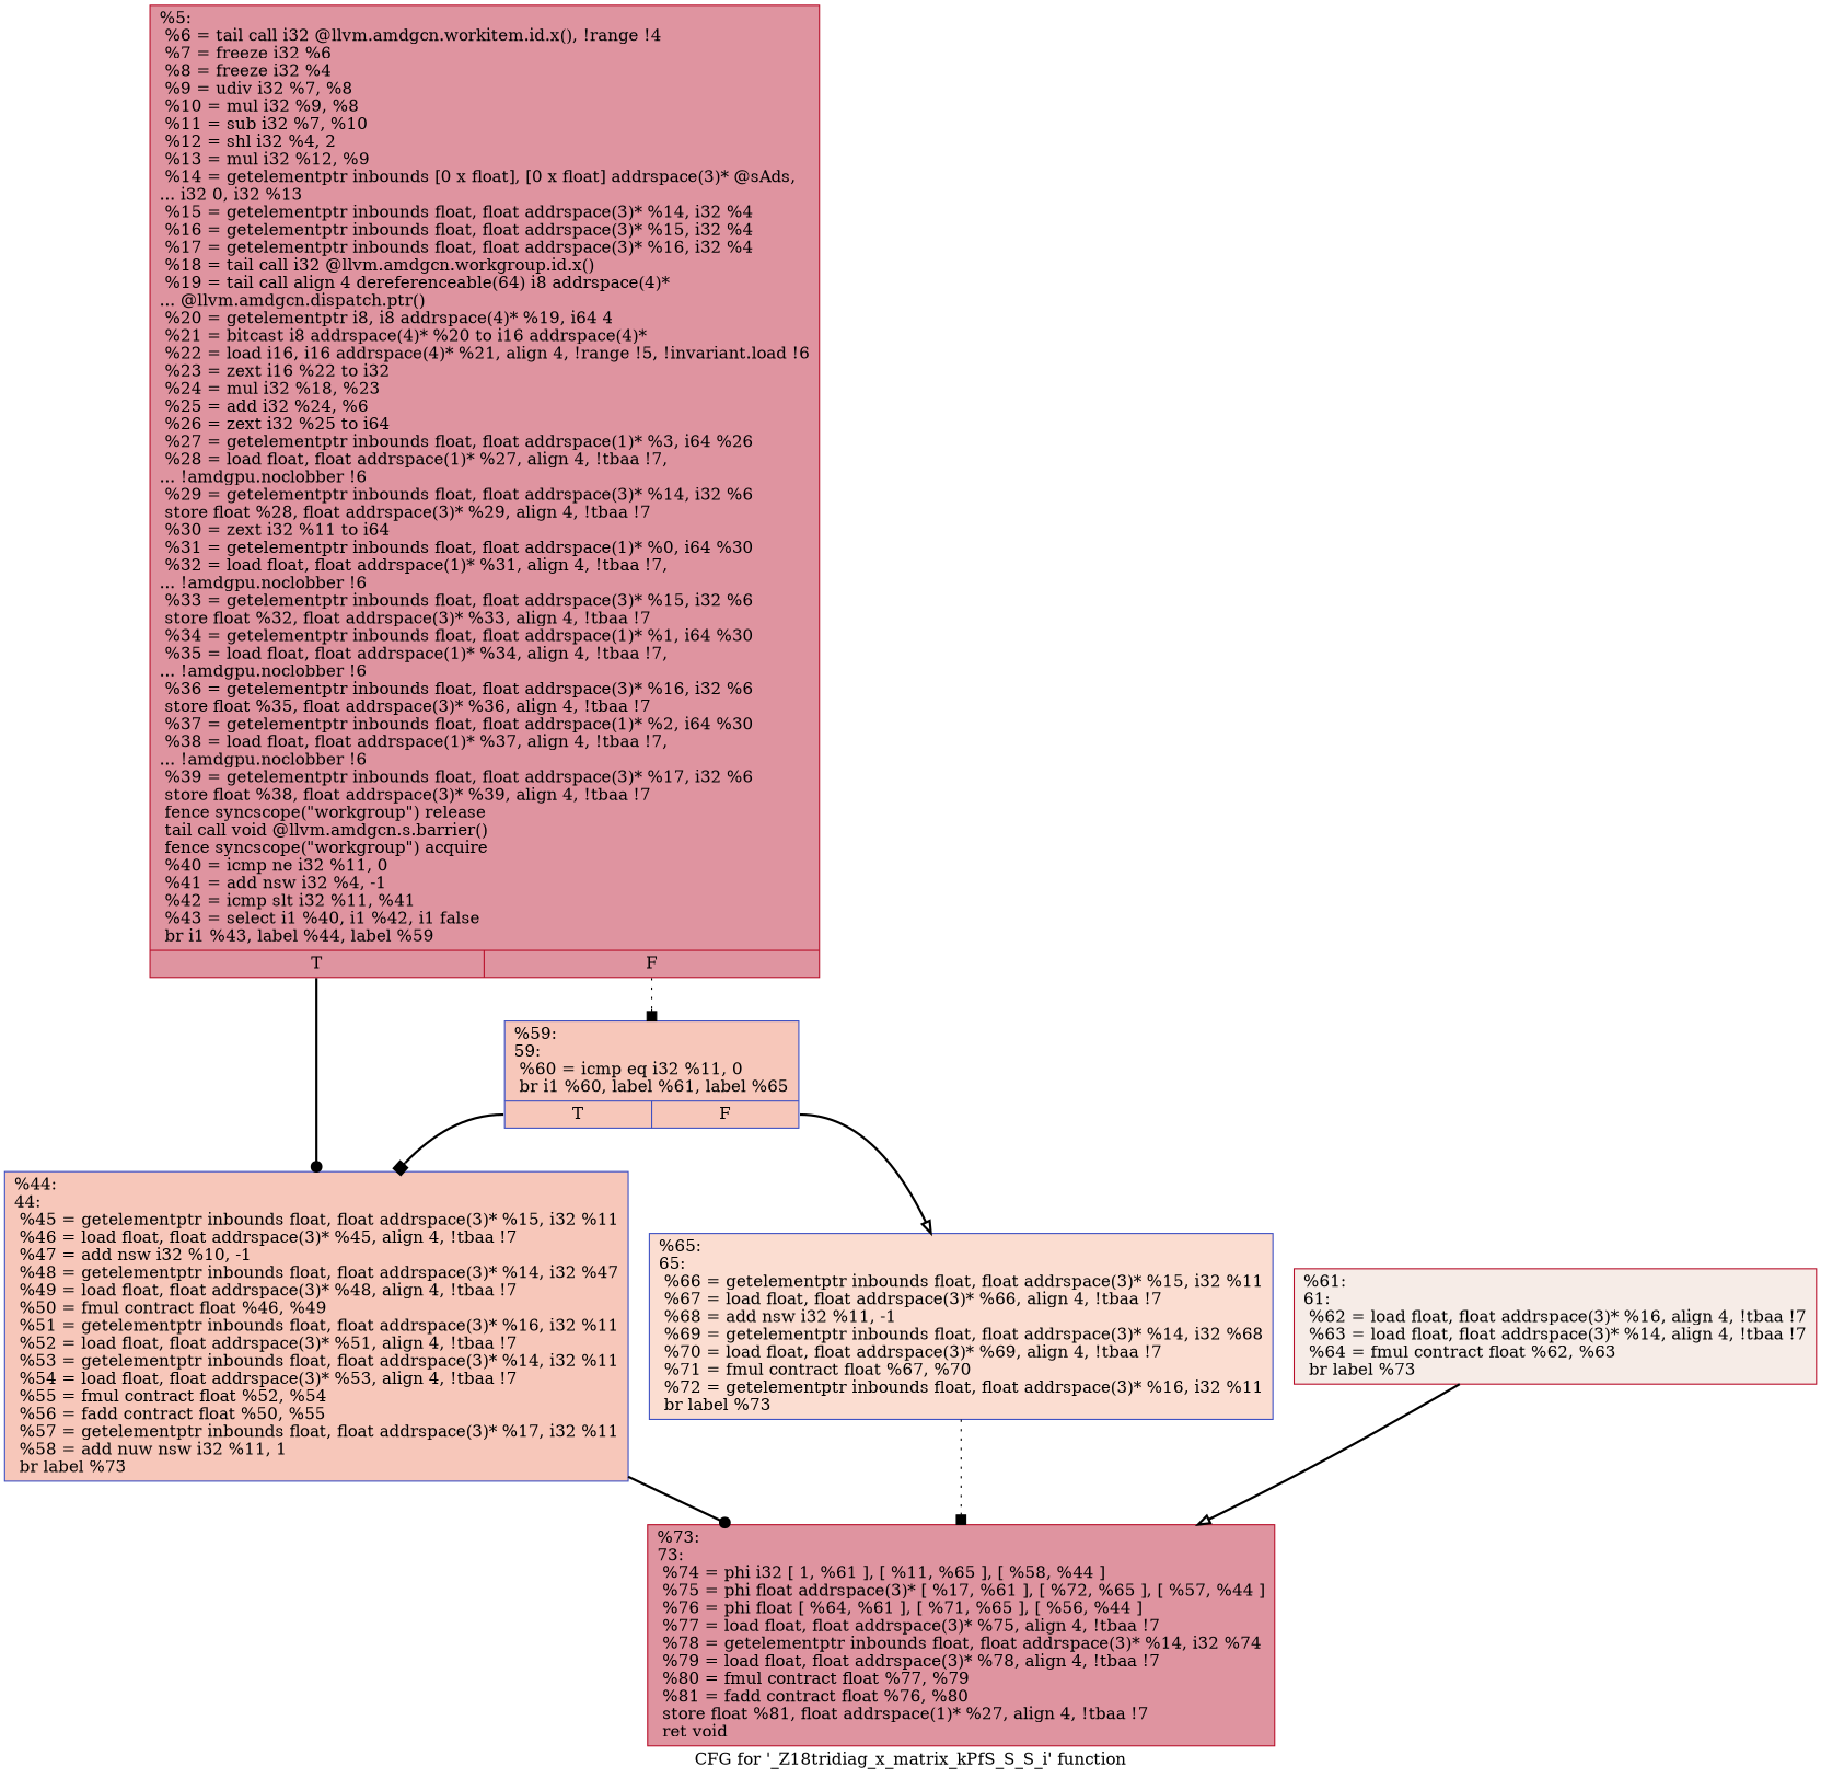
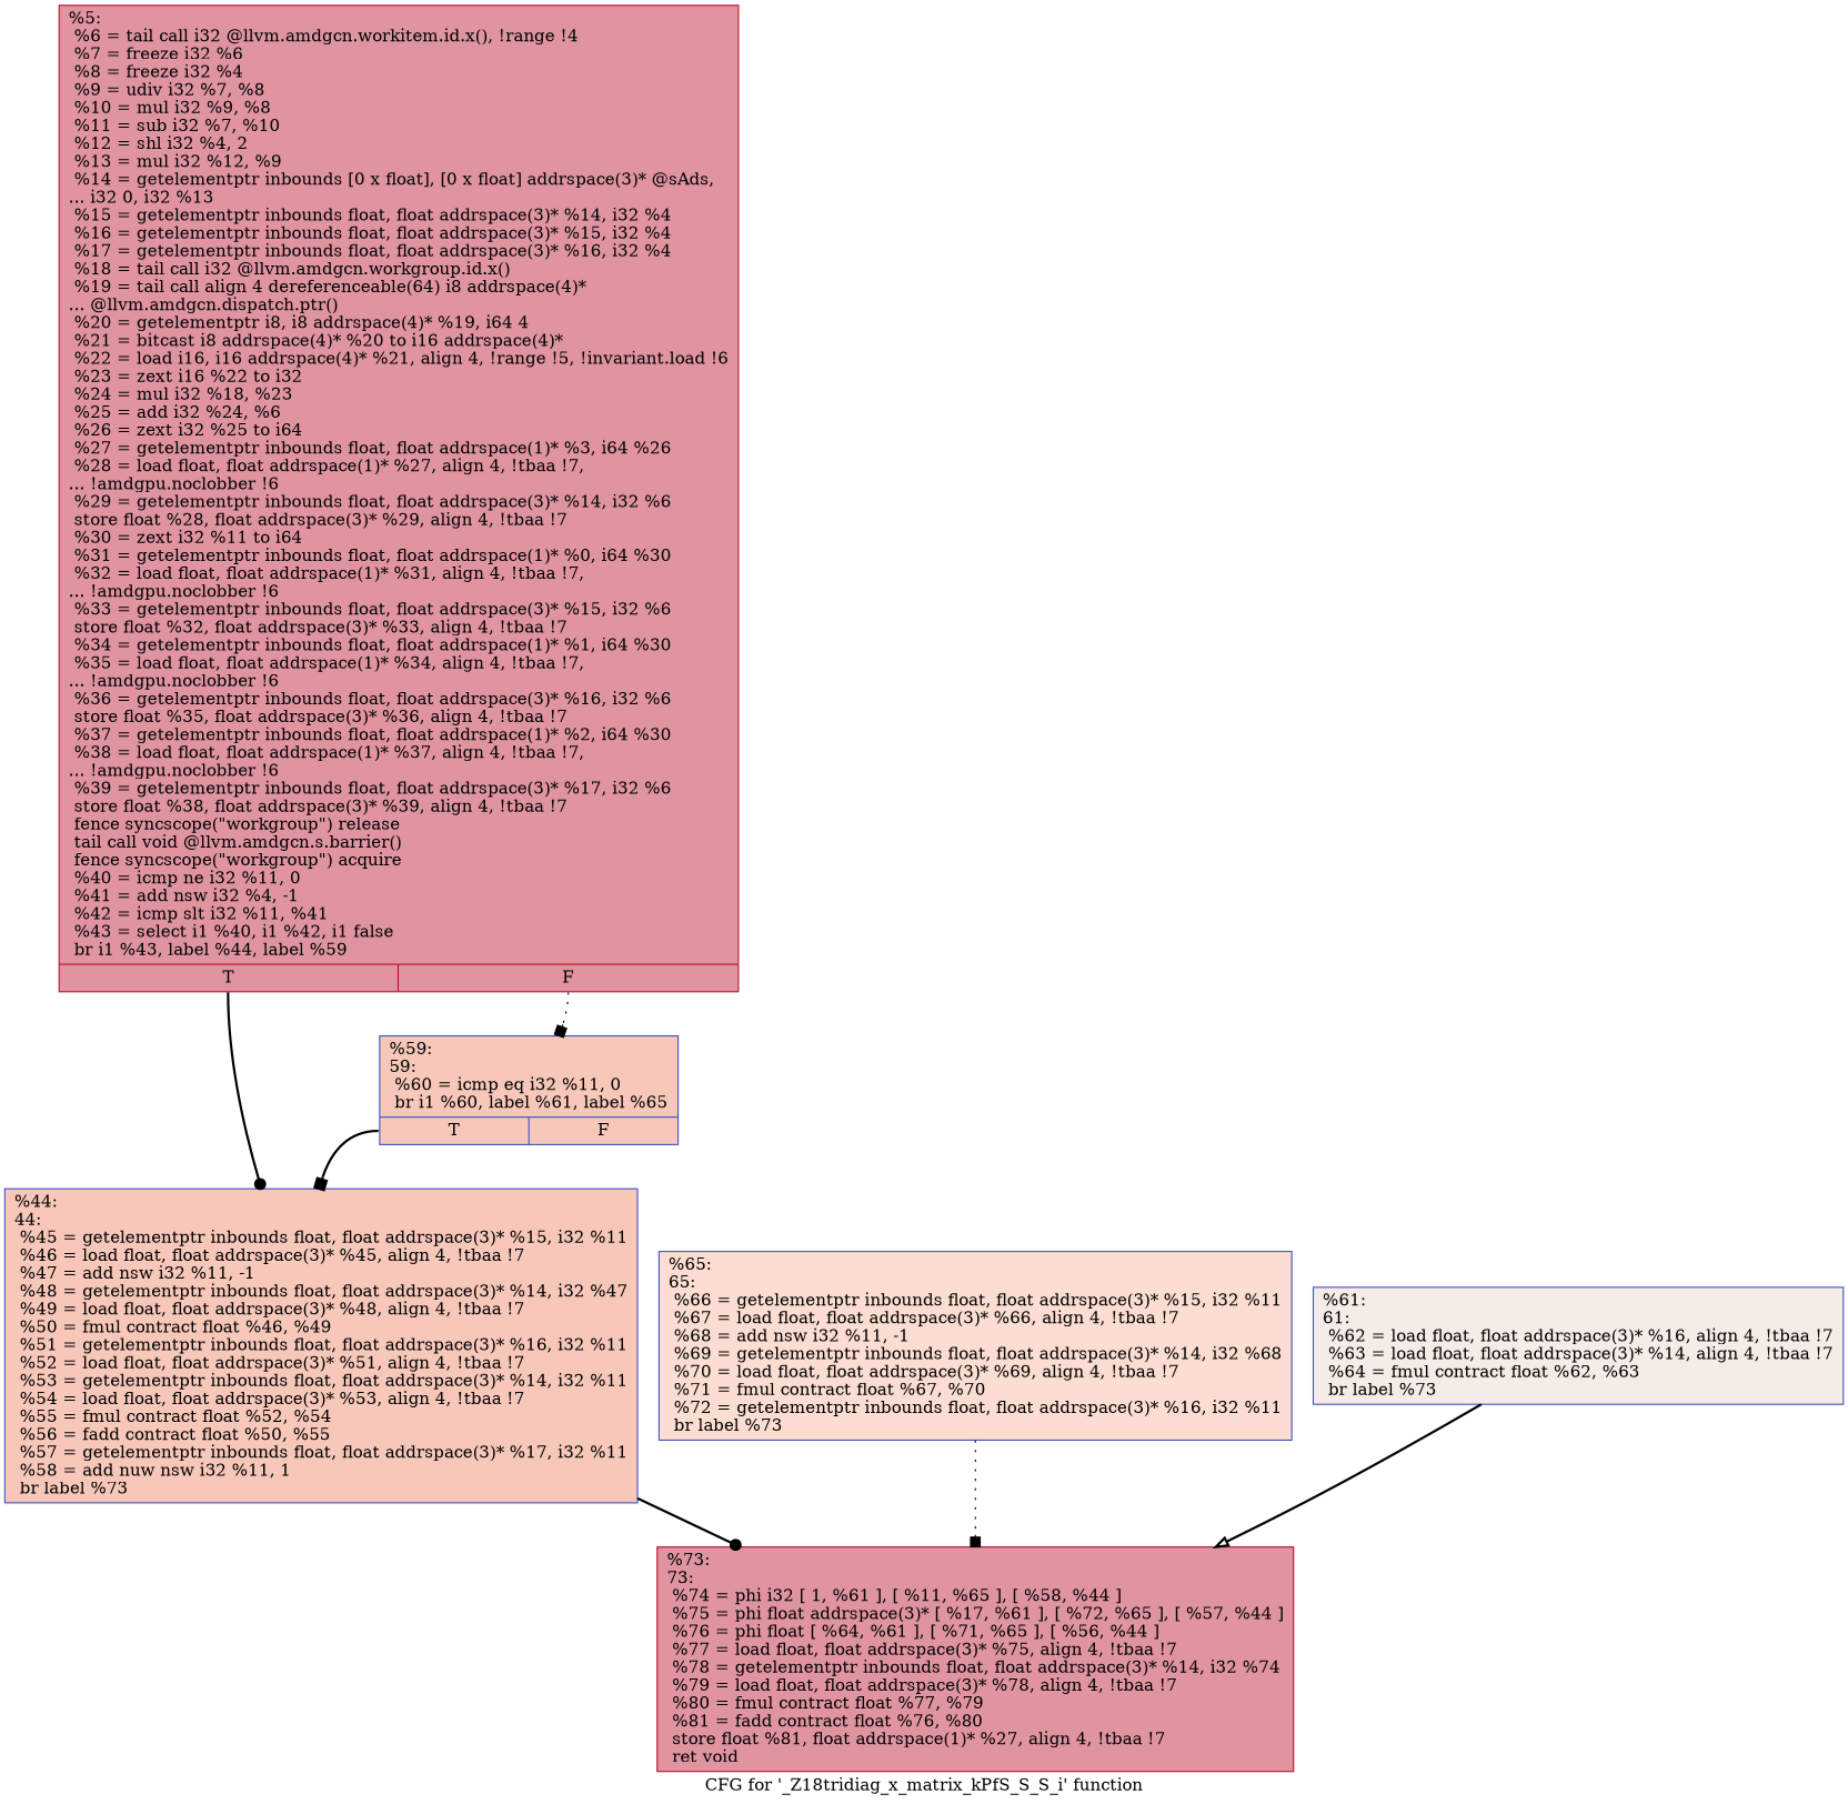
  digraph {
    label="CFG for '_Z18tridiag_x_matrix_kPfS_S_S_i' function"
    node [color="#3d50c3ff" fillcolor="#b70d2870" shape=record style=filled]
    edge [arrowhead=box style=bold]
    n1 [color="#b70d28ff" label="{%5:\l  %6 = tail call i32 @llvm.amdgcn.workitem.id.x(), !range !4\l  %7 = freeze i32 %6\l  %8 = freeze i32 %4\l  %9 = udiv i32 %7, %8\l  %10 = mul i32 %9, %8\l  %11 = sub i32 %7, %10\l  %12 = shl i32 %4, 2\l  %13 = mul i32 %12, %9\l  %14 = getelementptr inbounds [0 x float], [0 x float] addrspace(3)* @sAds,\l... i32 0, i32 %13\l  %15 = getelementptr inbounds float, float addrspace(3)* %14, i32 %4\l  %16 = getelementptr inbounds float, float addrspace(3)* %15, i32 %4\l  %17 = getelementptr inbounds float, float addrspace(3)* %16, i32 %4\l  %18 = tail call i32 @llvm.amdgcn.workgroup.id.x()\l  %19 = tail call align 4 dereferenceable(64) i8 addrspace(4)*\l... @llvm.amdgcn.dispatch.ptr()\l  %20 = getelementptr i8, i8 addrspace(4)* %19, i64 4\l  %21 = bitcast i8 addrspace(4)* %20 to i16 addrspace(4)*\l  %22 = load i16, i16 addrspace(4)* %21, align 4, !range !5, !invariant.load !6\l  %23 = zext i16 %22 to i32\l  %24 = mul i32 %18, %23\l  %25 = add i32 %24, %6\l  %26 = zext i32 %25 to i64\l  %27 = getelementptr inbounds float, float addrspace(1)* %3, i64 %26\l  %28 = load float, float addrspace(1)* %27, align 4, !tbaa !7,\l... !amdgpu.noclobber !6\l  %29 = getelementptr inbounds float, float addrspace(3)* %14, i32 %6\l  store float %28, float addrspace(3)* %29, align 4, !tbaa !7\l  %30 = zext i32 %11 to i64\l  %31 = getelementptr inbounds float, float addrspace(1)* %0, i64 %30\l  %32 = load float, float addrspace(1)* %31, align 4, !tbaa !7,\l... !amdgpu.noclobber !6\l  %33 = getelementptr inbounds float, float addrspace(3)* %15, i32 %6\l  store float %32, float addrspace(3)* %33, align 4, !tbaa !7\l  %34 = getelementptr inbounds float, float addrspace(1)* %1, i64 %30\l  %35 = load float, float addrspace(1)* %34, align 4, !tbaa !7,\l... !amdgpu.noclobber !6\l  %36 = getelementptr inbounds float, float addrspace(3)* %16, i32 %6\l  store float %35, float addrspace(3)* %36, align 4, !tbaa !7\l  %37 = getelementptr inbounds float, float addrspace(1)* %2, i64 %30\l  %38 = load float, float addrspace(1)* %37, align 4, !tbaa !7,\l... !amdgpu.noclobber !6\l  %39 = getelementptr inbounds float, float addrspace(3)* %17, i32 %6\l  store float %38, float addrspace(3)* %39, align 4, !tbaa !7\l  fence syncscope(\"workgroup\") release\l  tail call void @llvm.amdgcn.s.barrier()\l  fence syncscope(\"workgroup\") acquire\l  %40 = icmp ne i32 %11, 0\l  %41 = add nsw i32 %4, -1\l  %42 = icmp slt i32 %11, %41\l  %43 = select i1 %40, i1 %42, i1 false\l  br i1 %43, label %44, label %59\l|{<s0>T|<s1>F}}"]
-   n2 [fillcolor="#ec7f6370" label="{%44:\l44:                                               \l  %45 = getelementptr inbounds float, float addrspace(3)* %15, i32 %11\l  %46 = load float, float addrspace(3)* %45, align 4, !tbaa !7\l  %47 = add nsw i32 %10, -1\l  %48 = getelementptr inbounds float, float addrspace(3)* %14, i32 %47\l  %49 = load float, float addrspace(3)* %48, align 4, !tbaa !7\l  %50 = fmul contract float %46, %49\l  %51 = getelementptr inbounds float, float addrspace(3)* %16, i32 %11\l  %52 = load float, float addrspace(3)* %51, align 4, !tbaa !7\l  %53 = getelementptr inbounds float, float addrspace(3)* %14, i32 %11\l  %54 = load float, float addrspace(3)* %53, align 4, !tbaa !7\l  %55 = fmul contract float %52, %54\l  %56 = fadd contract float %50, %55\l  %57 = getelementptr inbounds float, float addrspace(3)* %17, i32 %11\l  %58 = add nuw nsw i32 %11, 1\l  br label %73\l}"]
+   n2 [fillcolor="#ec7f6370" label="{%44:\l44:                                               \l  %45 = getelementptr inbounds float, float addrspace(3)* %15, i32 %11\l  %46 = load float, float addrspace(3)* %45, align 4, !tbaa !7\l  %47 = add nsw i32 %11, -1\l  %48 = getelementptr inbounds float, float addrspace(3)* %14, i32 %47\l  %49 = load float, float addrspace(3)* %48, align 4, !tbaa !7\l  %50 = fmul contract float %46, %49\l  %51 = getelementptr inbounds float, float addrspace(3)* %16, i32 %11\l  %52 = load float, float addrspace(3)* %51, align 4, !tbaa !7\l  %53 = getelementptr inbounds float, float addrspace(3)* %14, i32 %11\l  %54 = load float, float addrspace(3)* %53, align 4, !tbaa !7\l  %55 = fmul contract float %52, %54\l  %56 = fadd contract float %50, %55\l  %57 = getelementptr inbounds float, float addrspace(3)* %17, i32 %11\l  %58 = add nuw nsw i32 %11, 1\l  br label %73\l}"]
    n3 [fillcolor="#ec7f6370" label="{%59:\l59:                                               \l  %60 = icmp eq i32 %11, 0\l  br i1 %60, label %61, label %65\l|{<s0>T|<s1>F}}"]
    n4 [color="#b70d28ff" label="{%73:\l73:                                               \l  %74 = phi i32 [ 1, %61 ], [ %11, %65 ], [ %58, %44 ]\l  %75 = phi float addrspace(3)* [ %17, %61 ], [ %72, %65 ], [ %57, %44 ]\l  %76 = phi float [ %64, %61 ], [ %71, %65 ], [ %56, %44 ]\l  %77 = load float, float addrspace(3)* %75, align 4, !tbaa !7\l  %78 = getelementptr inbounds float, float addrspace(3)* %14, i32 %74\l  %79 = load float, float addrspace(3)* %78, align 4, !tbaa !7\l  %80 = fmul contract float %77, %79\l  %81 = fadd contract float %76, %80\l  store float %81, float addrspace(1)* %27, align 4, !tbaa !7\l  ret void\l}"]
    n5 [fillcolor="#f7b39670" label="{%65:\l65:                                               \l  %66 = getelementptr inbounds float, float addrspace(3)* %15, i32 %11\l  %67 = load float, float addrspace(3)* %66, align 4, !tbaa !7\l  %68 = add nsw i32 %11, -1\l  %69 = getelementptr inbounds float, float addrspace(3)* %14, i32 %68\l  %70 = load float, float addrspace(3)* %69, align 4, !tbaa !7\l  %71 = fmul contract float %67, %70\l  %72 = getelementptr inbounds float, float addrspace(3)* %16, i32 %11\l  br label %73\l}"]
-   n6 [color="#b70d28ff" fillcolor="#ead5c970" label="{%61:\l61:                                               \l  %62 = load float, float addrspace(3)* %16, align 4, !tbaa !7\l  %63 = load float, float addrspace(3)* %14, align 4, !tbaa !7\l  %64 = fmul contract float %62, %63\l  br label %73\l}"]
+   n6 [fillcolor="#ead5c970" label="{%61:\l61:                                               \l  %62 = load float, float addrspace(3)* %16, align 4, !tbaa !7\l  %63 = load float, float addrspace(3)* %14, align 4, !tbaa !7\l  %64 = fmul contract float %62, %63\l  br label %73\l}"]
    n1 -> n2 [arrowhead=dot tailport=s0]
    n1 -> n3 [style=dotted tailport=s1]
    n2 -> n4 [arrowhead=dot]
    n3 -> n2 [tailport=s0]
-   n3 -> n5 [arrowhead=onormal tailport=s1]
    n5 -> n4 [style=dotted]
    n6 -> n4 [arrowhead=onormal]
  }
